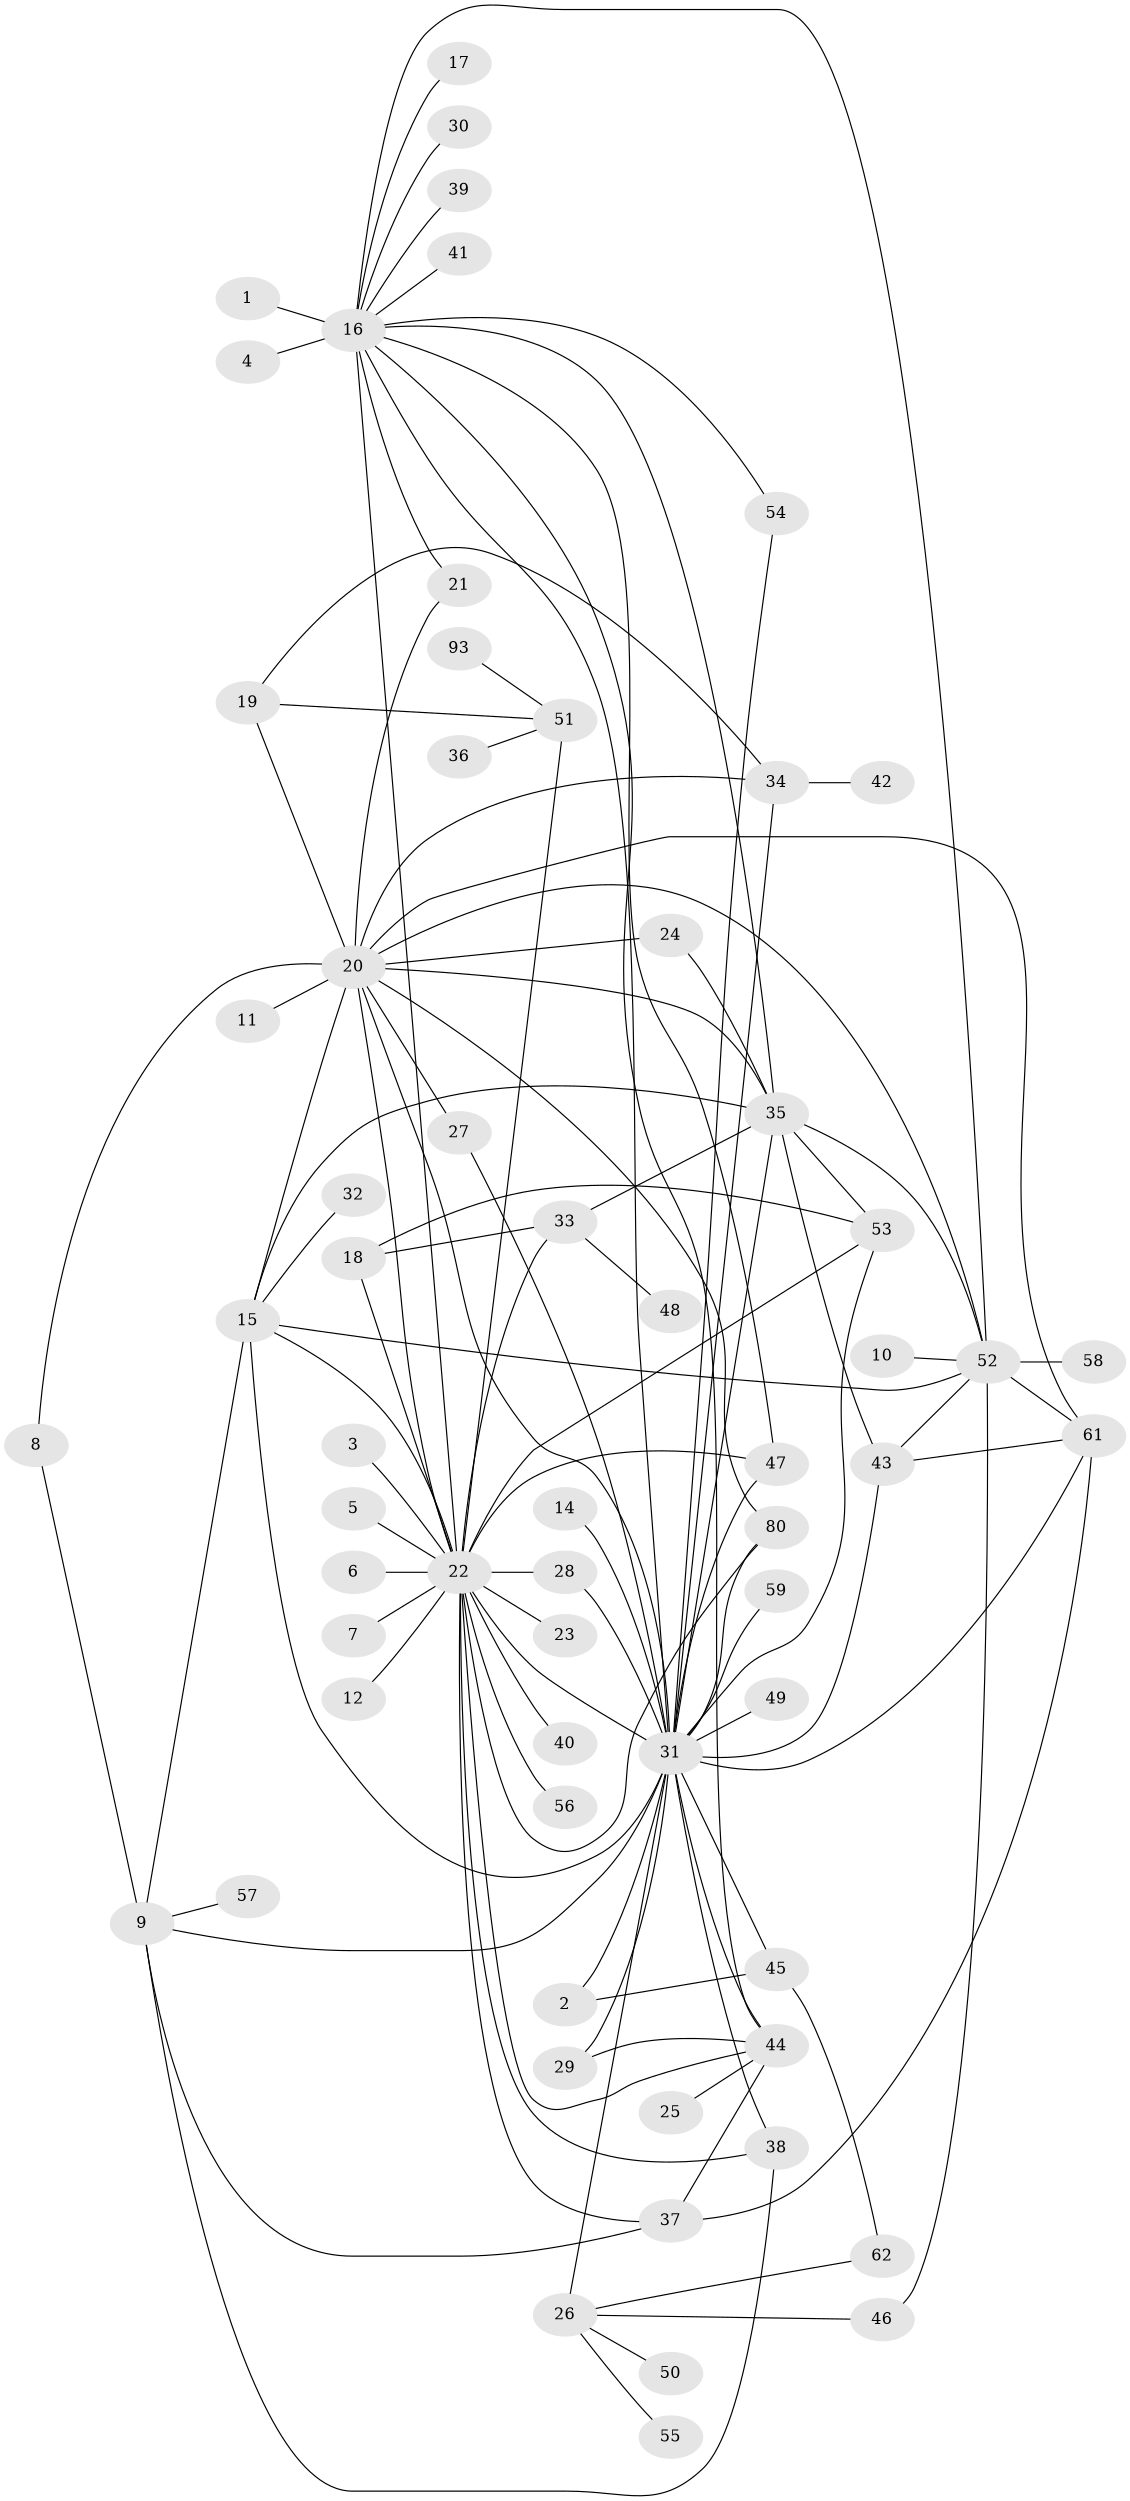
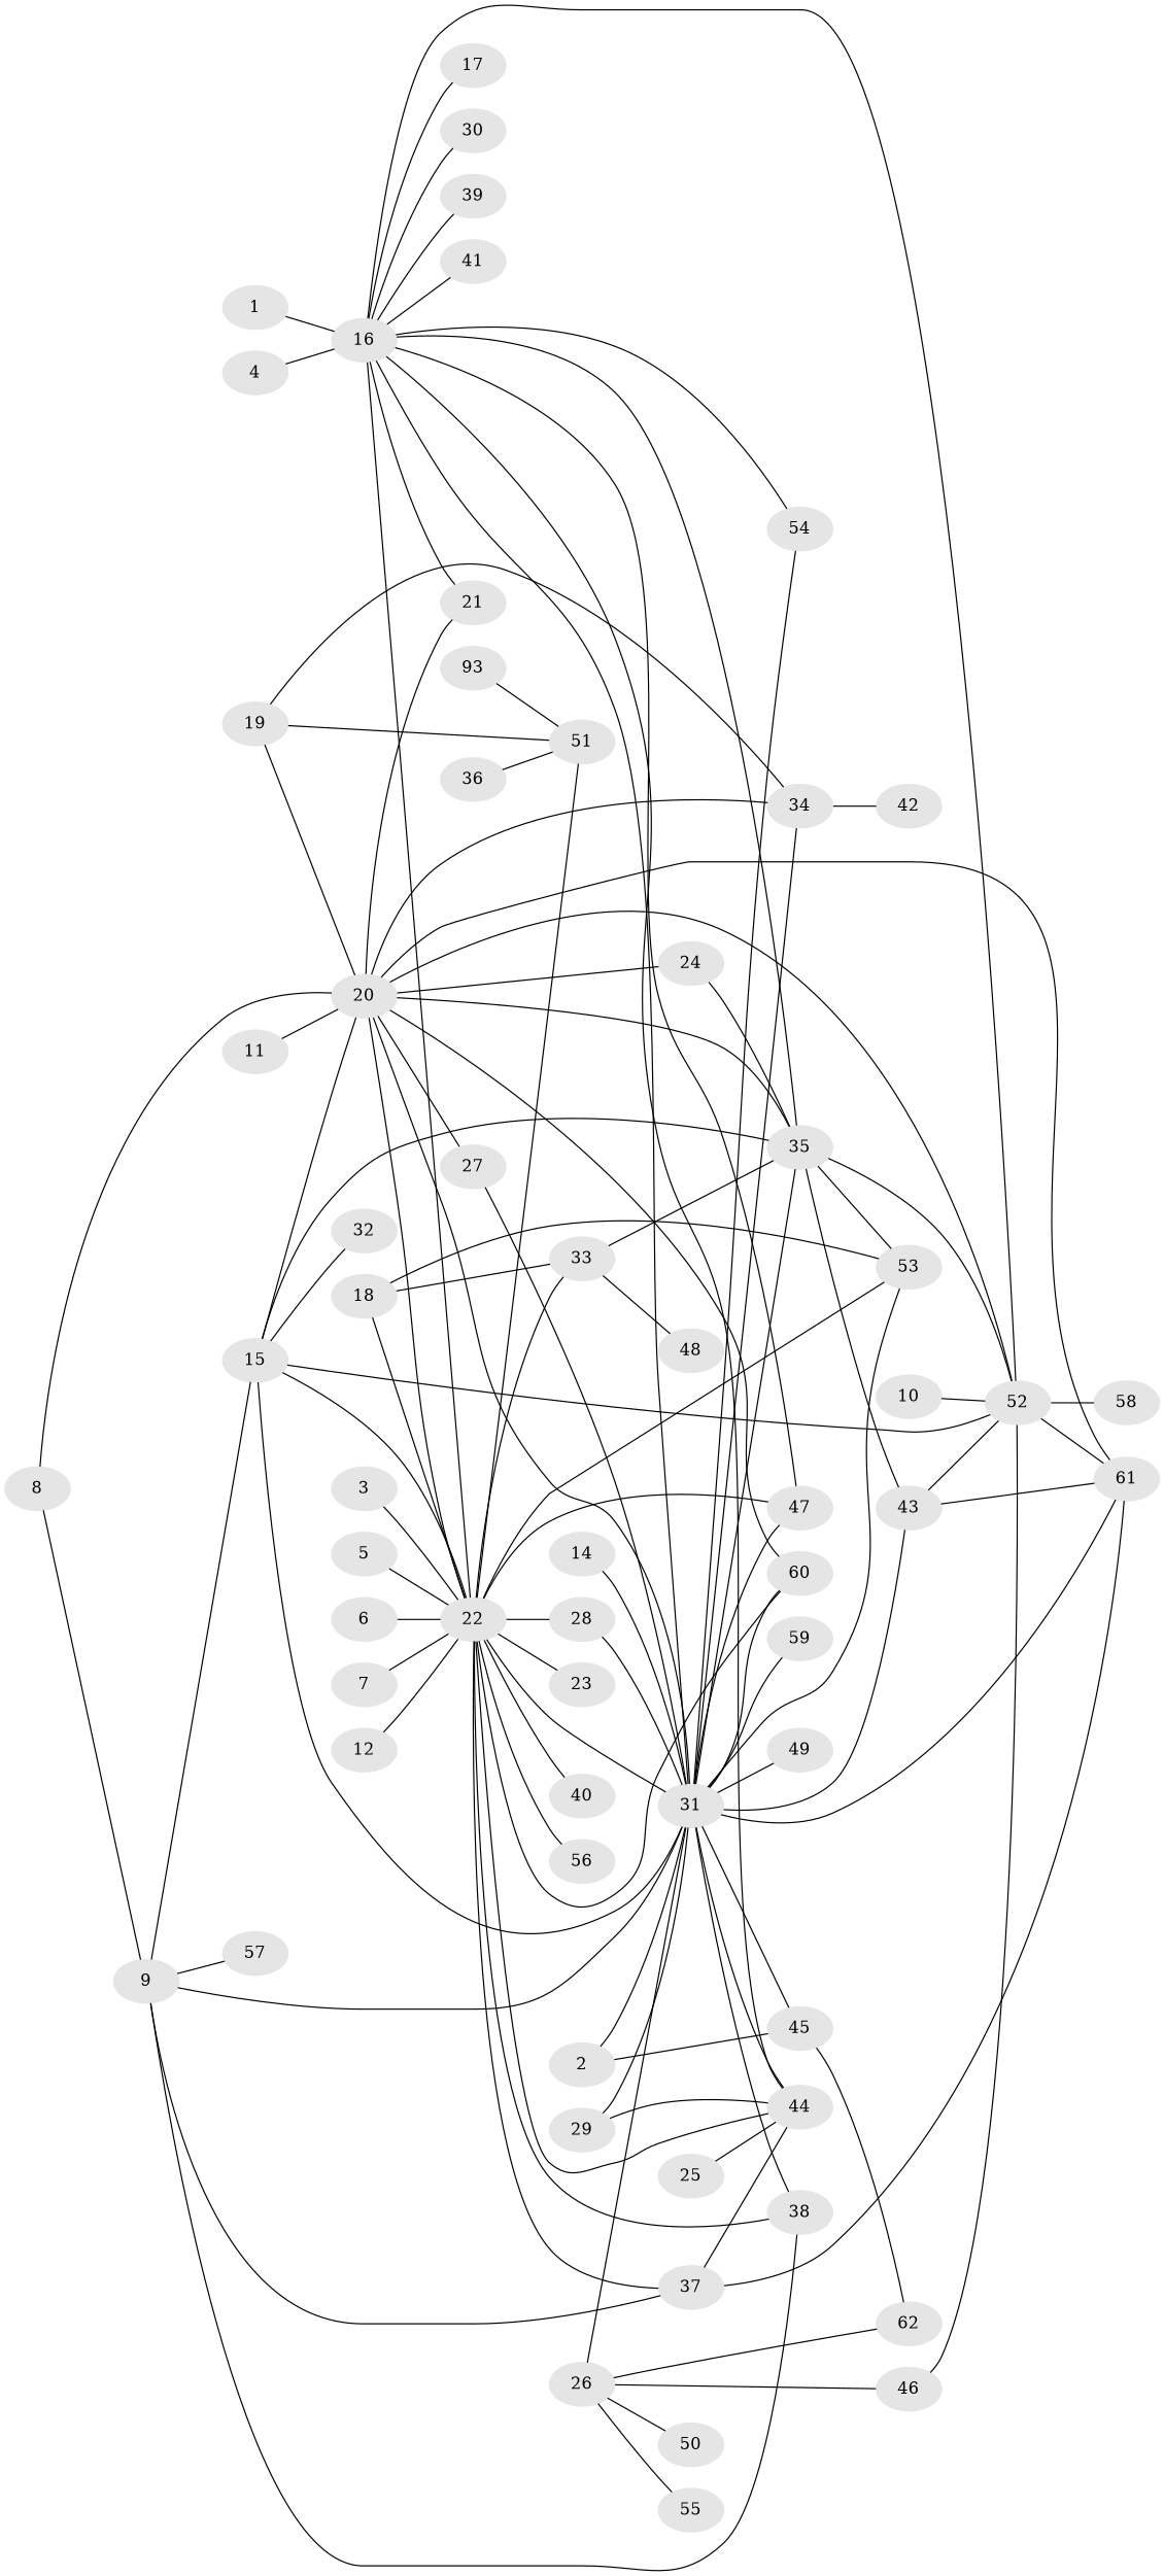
  graph {
    rankdir=LR
    node [color=gray90 style=filled]
    edge [weight=1.0]
    1
    16
    31
    22
    52
    35
    17
    21
    30
    39
    41
    44
    47
    54
    2
    45
    38
    53
    34
-   60 [label=80]
+   60
    61
    43
    49
    59
    62
    3
    37
    51
    33
    23
    28
    40
    56
    4
    5
    6
    7
    8
    9
    20
    15
    57
    24
    27
    32
    10
    58
    11
    12
    n50 [label=93]
    14
    18
    48
    19
    42
    25
    26
    46
    50
    55
    29
    36
    1 -- 16
    16 -- 31
    16 -- 22
    16 -- 52
    16 -- 35
    16 -- 17
    16 -- 21
    16 -- 30
    16 -- 39
    16 -- 41
    16 -- 44
    16 -- 47
    16 -- 54
    31 -- 35
    31 -- 44
    31 -- 47
    31 -- 54
    31 -- 45
    31 -- 38
    31 -- 53
    31 -- 34
    31 -- 60
    31 -- 61
    31 -- 43 [weight=2.0]
    31 -- 49
    31 -- 59
    22 -- 31
    22 -- 44
    22 -- 47
    22 -- 38
    22 -- 53
    22 -- 60
    22 -- 37
    22 -- 51
    22 -- 33
    22 -- 23
    22 -- 28 [weight=2.0]
    22 -- 40
    22 -- 56
    52 -- 61
    52 -- 58
    35 -- 52
    35 -- 53
    35 -- 43
    2 -- 31
    2 -- 45
    45 -- 62
    34 -- 42
    43 -- 52
    43 -- 61
    3 -- 22
    37 -- 44
    37 -- 61
    33 -- 35
    33 -- 48
    28 -- 31
    4 -- 16
    5 -- 22
    6 -- 22
    7 -- 22
    8 -- 9
    8 -- 20
    9 -- 31
    9 -- 38
    9 -- 37
    9 -- 15
    9 -- 57
    20 -- 31
    20 -- 22
    20 -- 52
    20 -- 35
    20 -- 21
    20 -- 34
    20 -- 60
    20 -- 61 [weight=2.0]
    20 -- 24
    20 -- 27
    15 -- 31
    15 -- 22
    15 -- 52
    15 -- 35
    15 -- 20
    15 -- 32
    24 -- 35
    27 -- 31
    10 -- 52
    11 -- 20
    12 -- 22
    n50 -- 51
    14 -- 31
    18 -- 22
    18 -- 53
    18 -- 33
    19 -- 34
    19 -- 51
    19 -- 20
    25 -- 44
    26 -- 31 [weight=2.0]
    26 -- 62
    26 -- 46
    26 -- 50
    26 -- 55
    46 -- 52
    29 -- 31
    29 -- 44
    36 -- 51
  }
